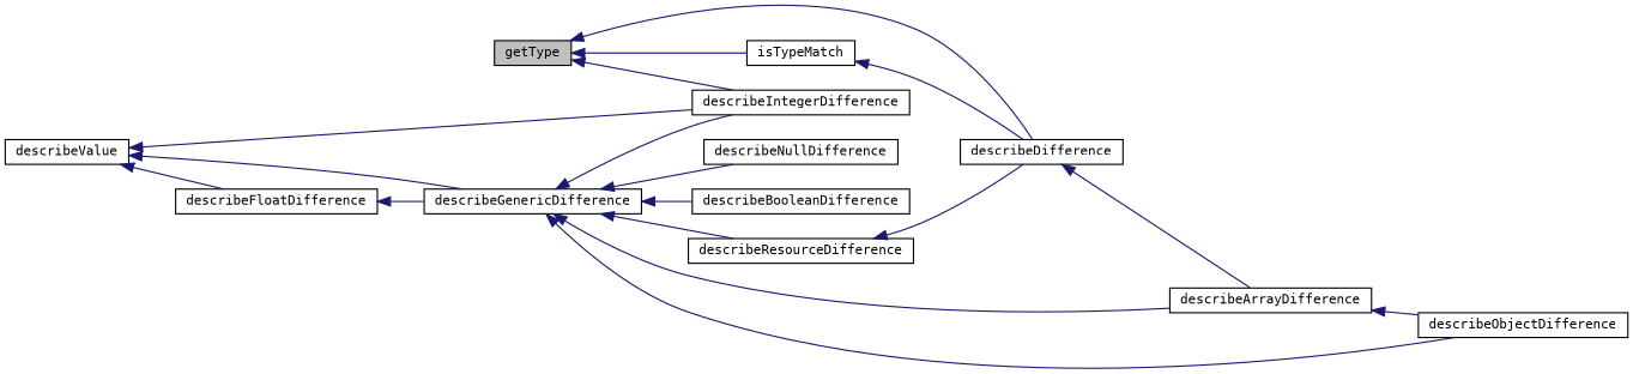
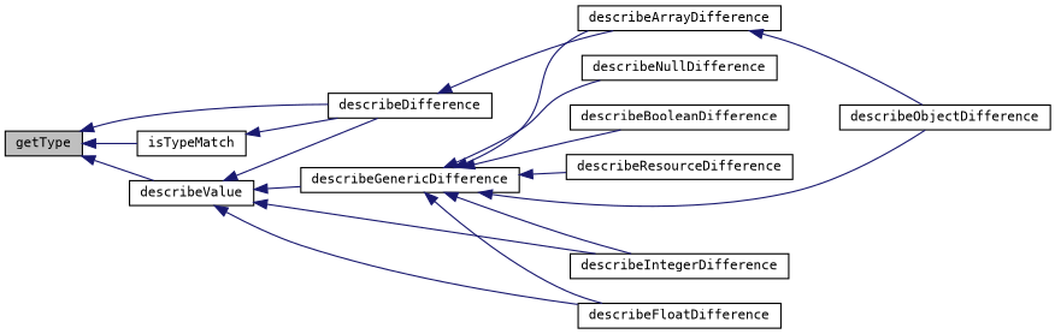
  digraph {
    fontname="DejaVu Sans Mono"
    rankdir=LR
    node [color=black fillcolor=white fontname="DejaVu Sans Mono" fontsize=10 shape=record style=filled]
    edge [color=midnightblue dir=back fontname="DejaVu Sans Mono" fontsize=10 labelfontname=Helvetica labelfontsize=10 style=solid]
    n1 [fillcolor=grey75 fontcolor=black height=0.2 label=getType width=0.4]
    n2 [height=0.2 label=describeValue width=0.4]
    n3 [height=0.2 label=describeDifference width=0.4]
    n4 [height=0.2 label=isTypeMatch width=0.4]
    n5 [height=0.2 label=describeGenericDifference width=0.4]
    n6 [height=0.2 label=describeIntegerDifference width=0.4]
    n7 [height=0.2 label=describeFloatDifference width=0.4]
    n8 [height=0.2 label=describeArrayDifference width=0.4]
    n9 [height=0.2 label=describeObjectDifference width=0.4]
    n10 [height=0.2 label=describeNullDifference width=0.4]
    n11 [height=0.2 label=describeBooleanDifference width=0.4]
    n12 [height=0.2 label=describeResourceDifference width=0.4]
-   n1 -> n6
+   n1 -> n2
    n1 -> n3
    n1 -> n4
-   n12 -> n3
+   n2 -> n3
    n2 -> n5
    n2 -> n6
    n2 -> n7
    n3 -> n8
    n4 -> n3
    n5 -> n6
-   n7 -> n5
+   n5 -> n7
    n5 -> n8
    n5 -> n9
    n5 -> n10
    n5 -> n11
    n5 -> n12
    n8 -> n9
  }
